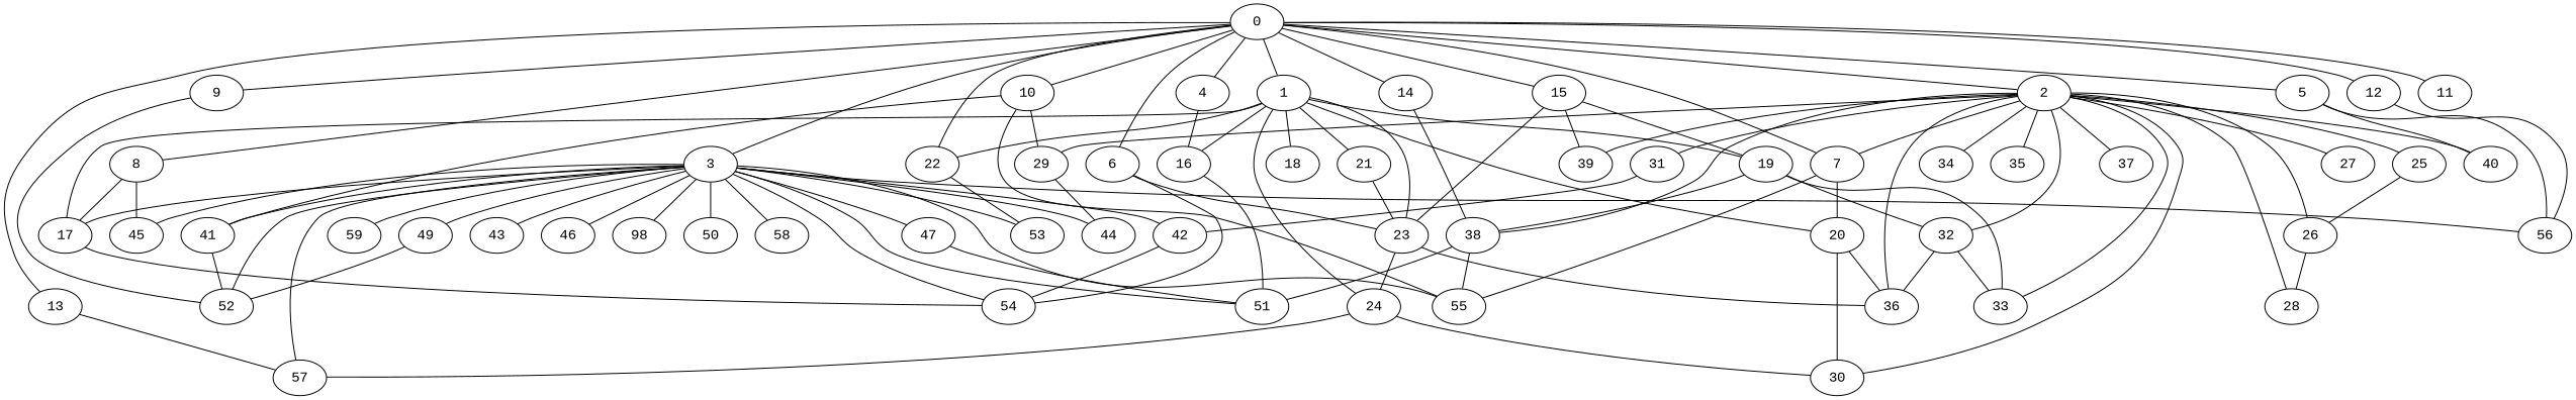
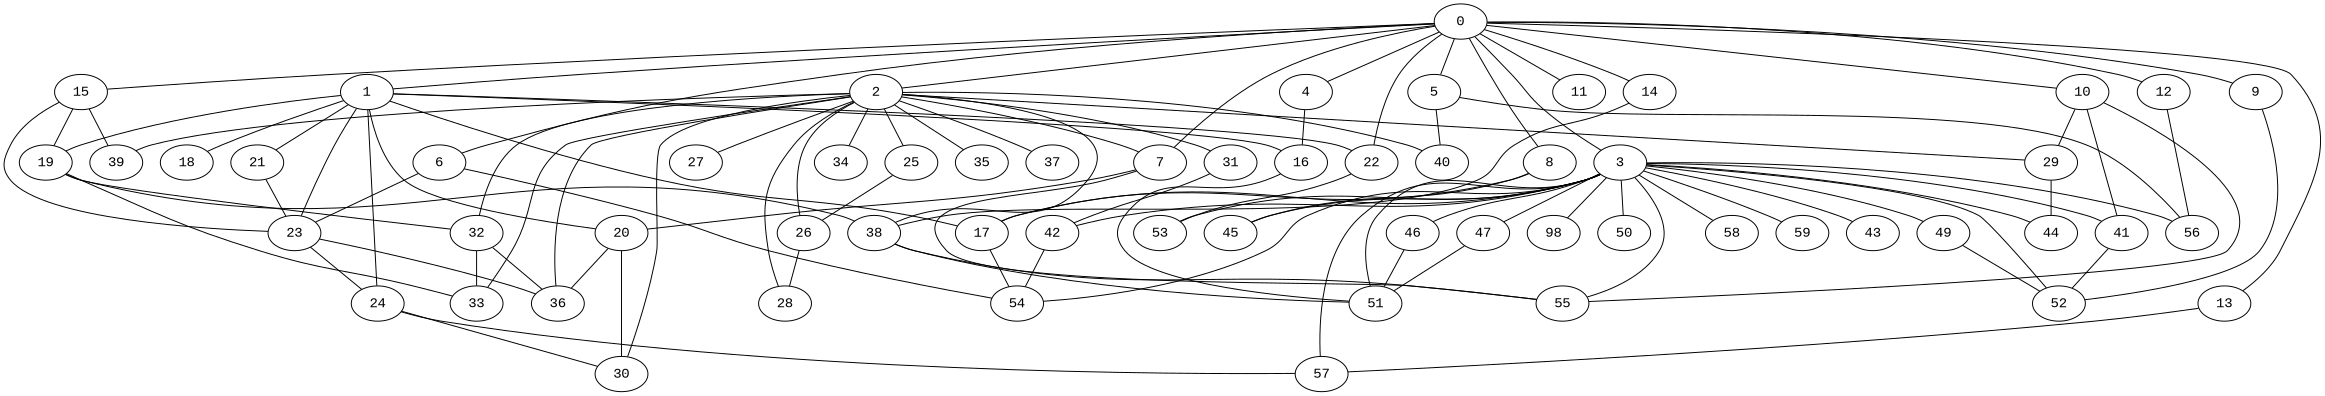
  graph {
    fontname="Liberation Mono"
    node [fontname="Liberation Mono"]
    edge [fontname="Liberation Mono"]
    0
    1
    2
    3
    4
    5
    6
    7
    8
    9
    10
    11
    12
    13
    14
    15
    22
    16
    17
    18
    19
    20
    21
    23
    24
    32
    34
    35
    36
    37
    38
    33
    40
    39
    25
    26
    27
    28
    29
    30
    31
    41
    42
    43
    44
    45
    46
    47
    n49 [label=98]
    49
    50
    51
    52
    53
    54
    55
    56
    57
    58
    59
    0 -- 1
    0 -- 2
    0 -- 3
    0 -- 4
    0 -- 5
    0 -- 6
    0 -- 7
    0 -- 8
    0 -- 9
    0 -- 10
    0 -- 11
    0 -- 12
    0 -- 13
    0 -- 14
    0 -- 15
    0 -- 22
    1 -- 22
    1 -- 16
    1 -- 17
    1 -- 18
    1 -- 19
    1 -- 20
    1 -- 21
    1 -- 23
    1 -- 24
    2 -- 7
    2 -- 32
    2 -- 34
    2 -- 35
    2 -- 36
    2 -- 37
    2 -- 38
    2 -- 33
    2 -- 40
    2 -- 39
    2 -- 25
    2 -- 26
    2 -- 27
    2 -- 28
    2 -- 29
    2 -- 30
    2 -- 31
    3 -- 17
    3 -- 41
    3 -- 42
    3 -- 43
    3 -- 44
    3 -- 45
    3 -- 46
    3 -- 47
    3 -- n49
    3 -- 49
    3 -- 50
    3 -- 51
    3 -- 52
    3 -- 53
    3 -- 54
    3 -- 55
    3 -- 56
    3 -- 57
    3 -- 58
    3 -- 59
    4 -- 16
    5 -- 40
    5 -- 56
    6 -- 23
    6 -- 54
    7 -- 20
    7 -- 55
    8 -- 17
    8 -- 45
    9 -- 52
    10 -- 29
    10 -- 41
    10 -- 55
    12 -- 56
    13 -- 57
    14 -- 38
    15 -- 19
    15 -- 23
    15 -- 39
    22 -- 53
    16 -- 51
    17 -- 54
    19 -- 32
    19 -- 38
    19 -- 33
    20 -- 36
    20 -- 30
    21 -- 23
    23 -- 24
    23 -- 36
    24 -- 30
    24 -- 57
    32 -- 36
    32 -- 33
    38 -- 51
    38 -- 55
    25 -- 26
    26 -- 28
    29 -- 44
    31 -- 42
    41 -- 52
    42 -- 54
+   46 -- 51
    47 -- 51
    49 -- 52
  }
